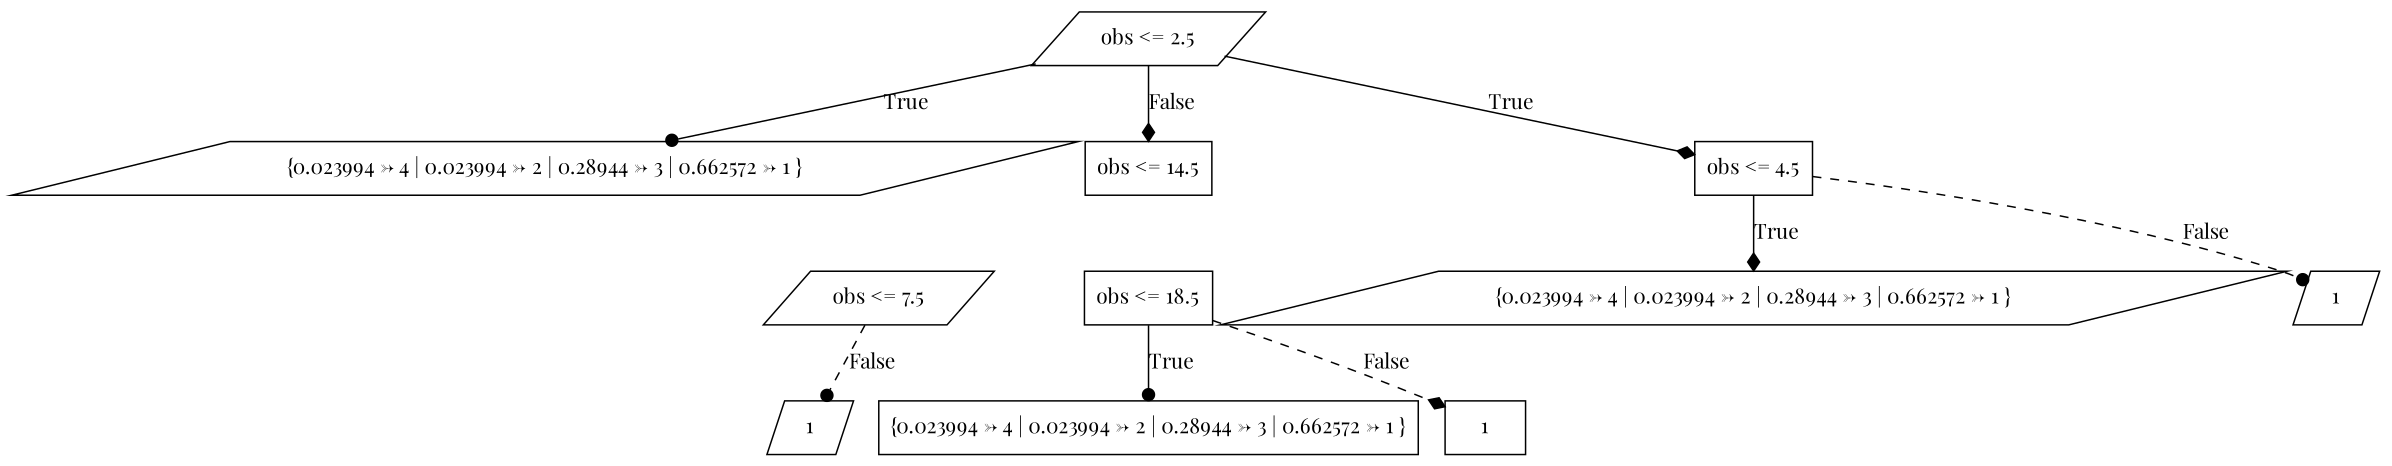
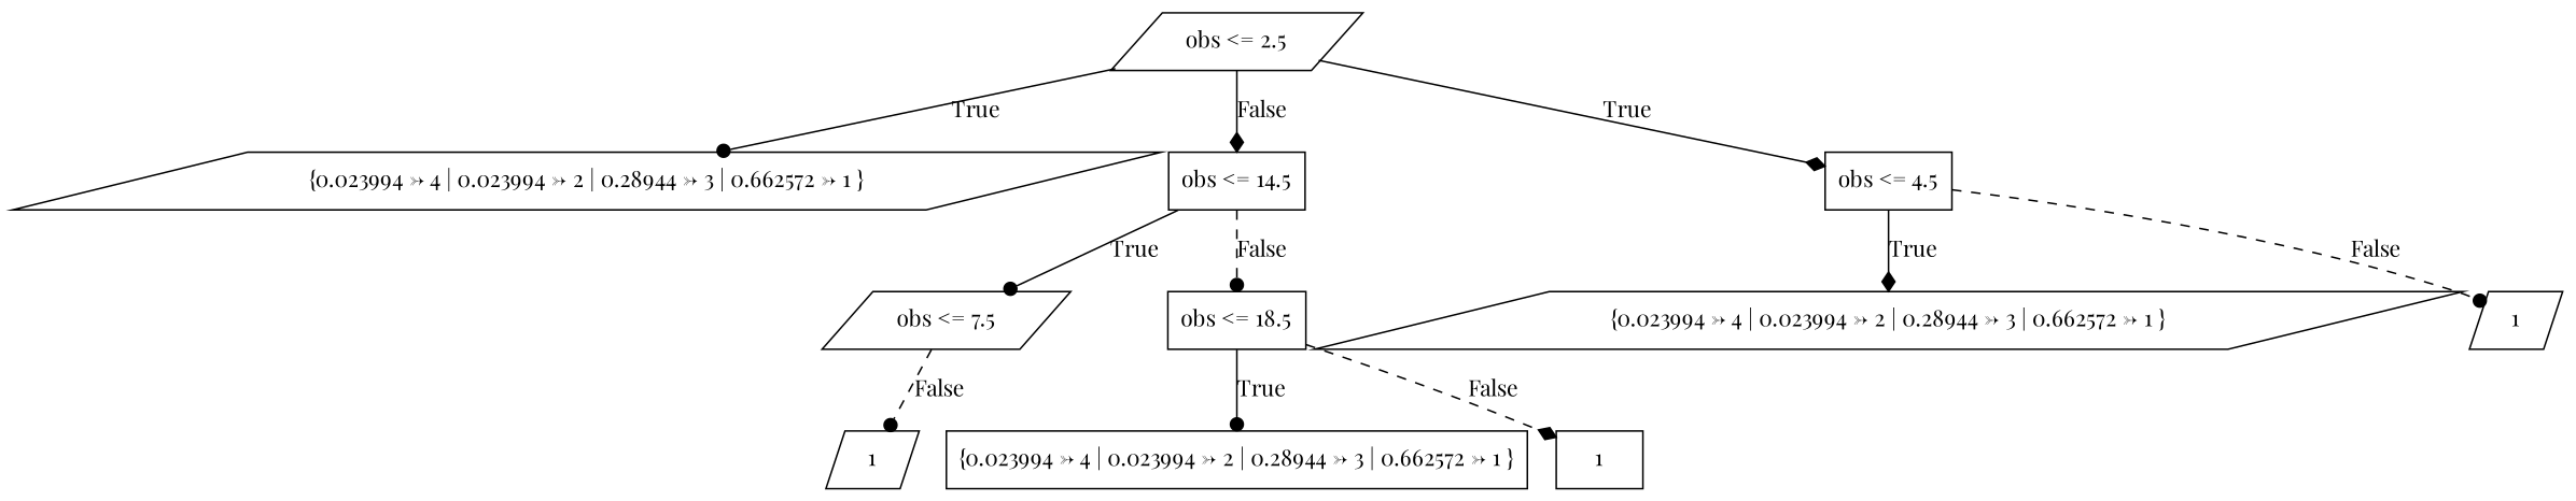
  digraph {
    fontname="Playfair Display"
    node [fontname="Playfair Display" shape=parallelogram]
    edge [arrowhead=dot fontname="Playfair Display"]
    n1 [label="obs <= 2.5"]
    n2 [label="{0.023994 -> 4 | 0.023994 -> 2 | 0.28944 -> 3 | 0.662572 -> 1 }"]
    n3 [label="obs <= 14.5" shape=box]
    n4 [label="obs <= 4.5" shape=box]
    n5 [label="obs <= 7.5"]
    n6 [label="obs <= 18.5" shape=box]
    n7 [label=1]
    n8 [label="{0.023994 -> 4 | 0.023994 -> 2 | 0.28944 -> 3 | 0.662572 -> 1 }" shape=box]
    n9 [label=1 shape=box]
    n10 [label="{0.023994 -> 4 | 0.023994 -> 2 | 0.28944 -> 3 | 0.662572 -> 1 }"]
    n11 [label=1]
    n1 -> n2 [label=True]
    n1 -> n3 [arrowhead=diamond label=False style=solid]
    n1 -> n4 [arrowhead=diamond label=True]
+   n3 -> n5 [label=True]
+   n3 -> n6 [label=False style=dashed]
    n4 -> n10 [arrowhead=diamond label=True]
    n4 -> n11 [label=False style=dashed]
    n5 -> n7 [label=False style=dashed]
    n6 -> n8 [label=True]
    n6 -> n9 [arrowhead=diamond label=False style=dashed]
  }
